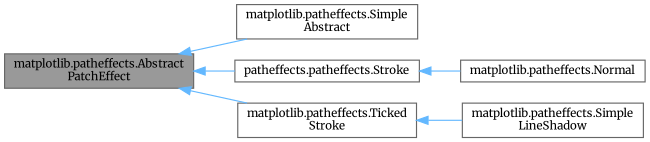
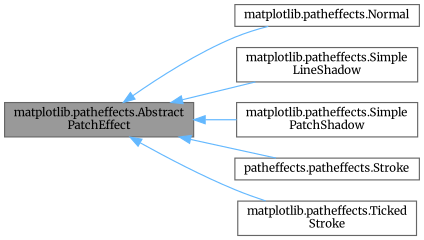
  digraph {
    fontname=Merriweather
    rankdir=LR
    node [color=gray40 fillcolor=white fontname=Merriweather fontsize=10 shape=box style=filled]
    edge [color=steelblue1 dir=back fontname=Merriweather fontsize=10 labelfontname=Helvetica labelfontsize=10 style=solid]
    n1 [fillcolor=grey60 fontcolor=black height=0.2 label="matplotlib.patheffects.Abstract\lPatchEffect" width=0.4]
    n2 [height=0.2 label="matplotlib.patheffects.Normal" width=0.4]
    n3 [height=0.2 label="matplotlib.patheffects.Simple\lLineShadow" width=0.4]
-   n4 [height=0.2 label="matplotlib.patheffects.Simple\lAbstract" width=0.4]
+   n4 [height=0.2 label="matplotlib.patheffects.Simple\lPatchShadow" width=0.4]
    n5 [height=0.2 label="patheffects.patheffects.Stroke" width=0.4]
    n6 [height=0.2 label="matplotlib.patheffects.Ticked\lStroke" width=0.4]
-   n5 -> n2
-   n6 -> n3
+   n1 -> n2
+   n1 -> n3
    n1 -> n4
    n1 -> n5
    n1 -> n6
  }
